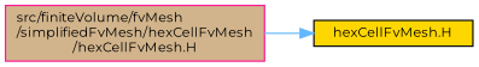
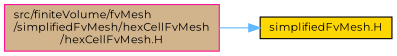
  digraph {
    rankdir=LR
    fontname=Montserrat
    node [fontname=Montserrat fontsize=10 shape=box style=filled]
    n1 [color=deeppink fillcolor=tan fontcolor=black height=0.2 label="src/finiteVolume/fvMesh\l/simplifiedFvMesh/hexCellFvMesh\l/hexCellFvMesh.H" width=0.4]
-   n2 [color=black fillcolor=gold height=0.2 label="hexCellFvMesh.H" width=0.4]
+   n2 [color=black fillcolor=gold height=0.2 label="simplifiedFvMesh.H" width=0.4]
    n1 -> n2 [color=steelblue1 fontname=Montserrat fontsize=10 labelfontname=Helvetica labelfontsize=10 style=solid]
  }
